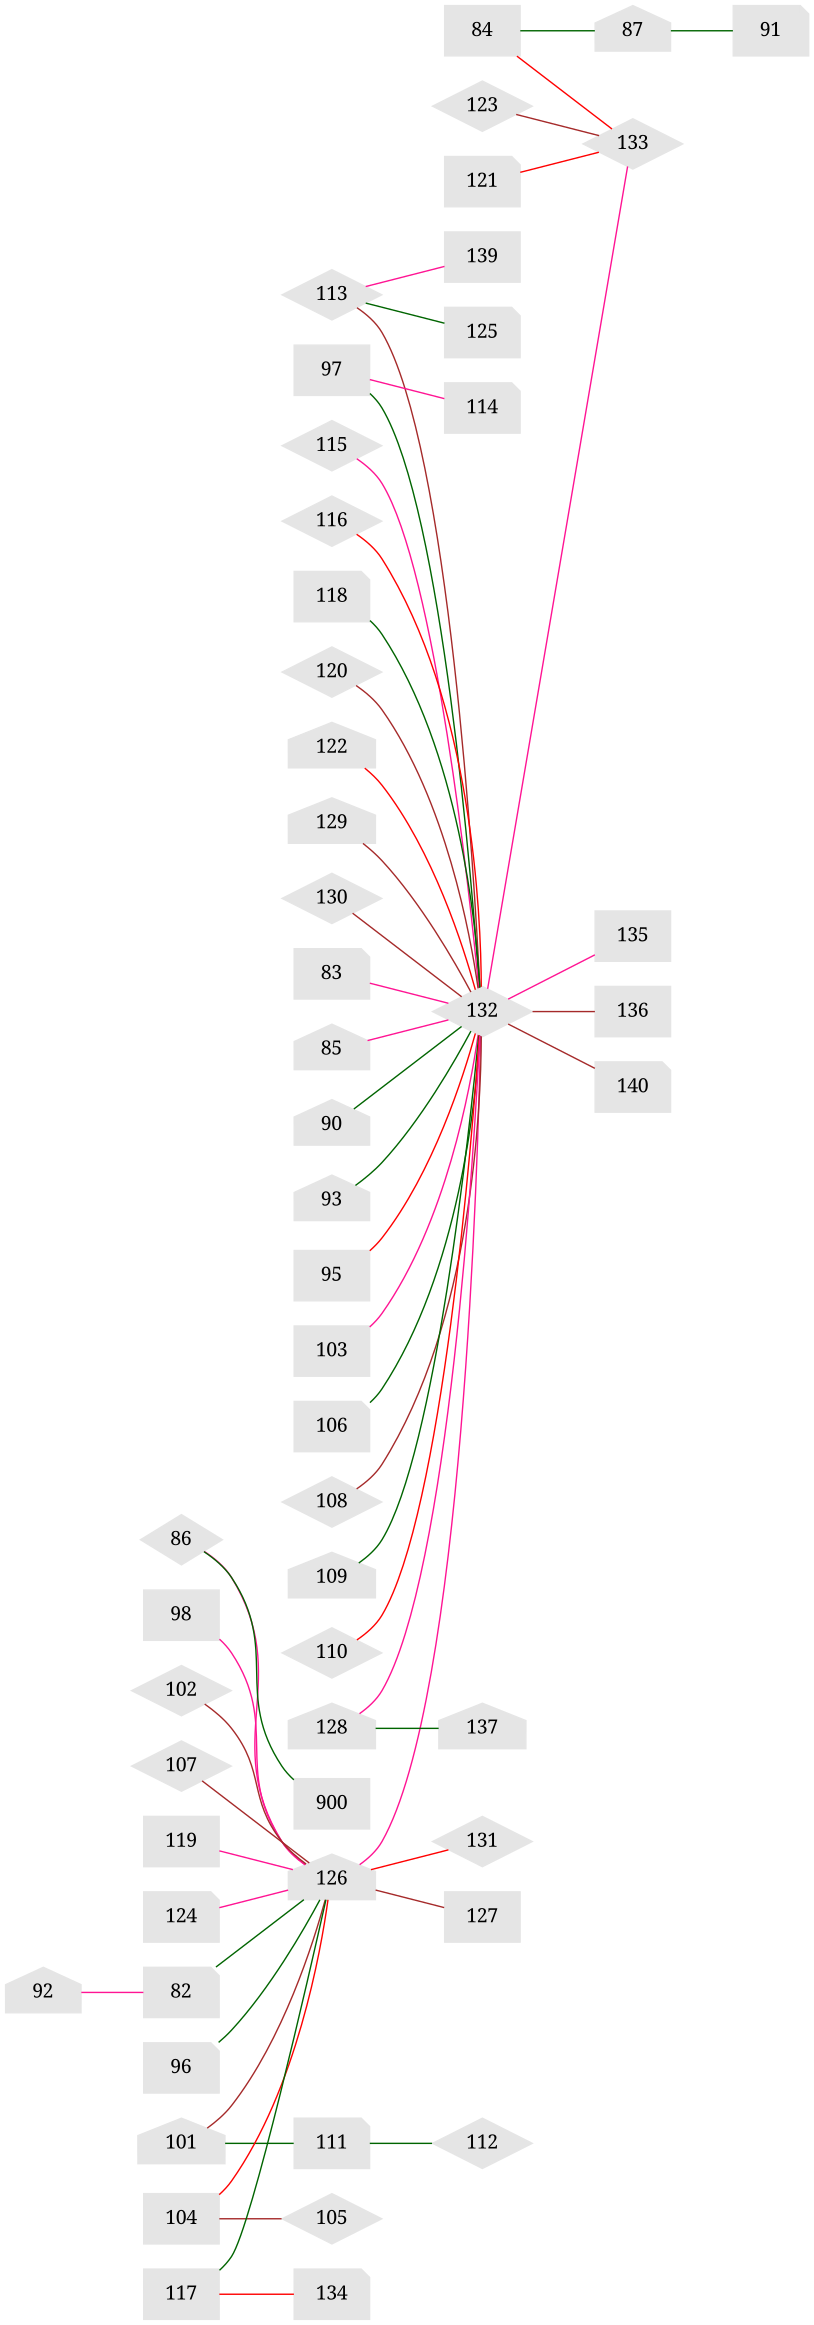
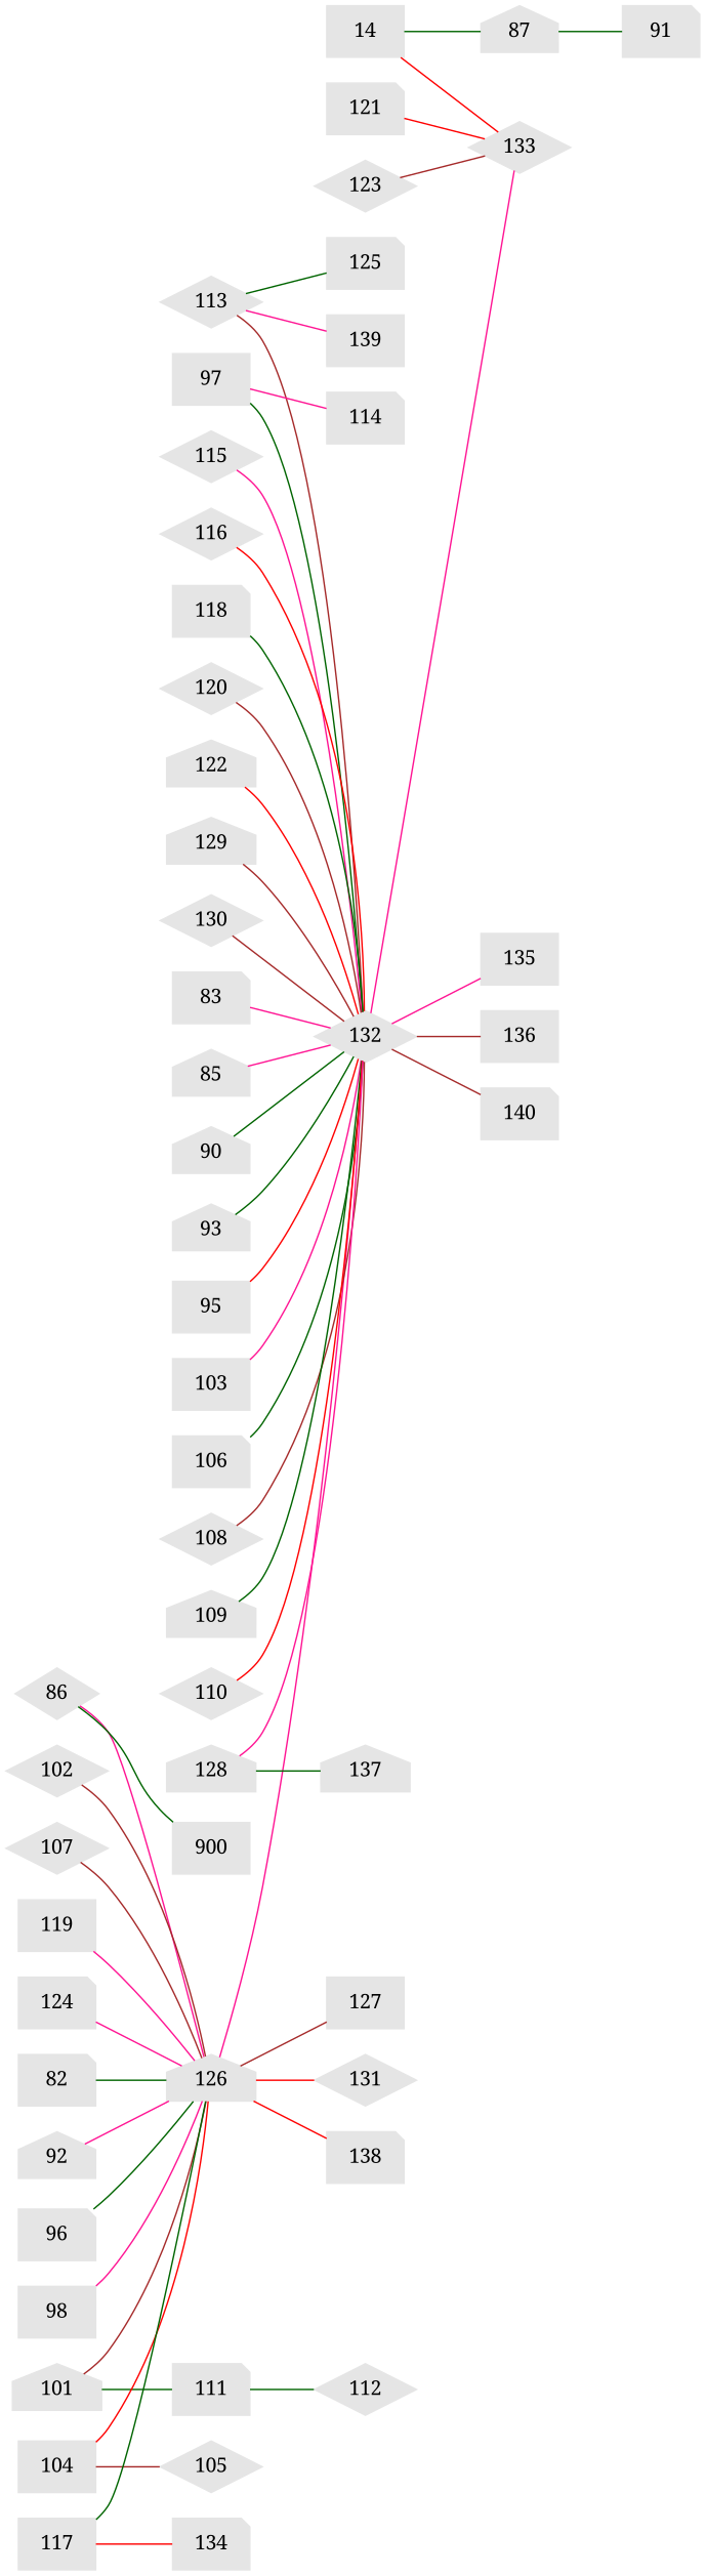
  graph {
    fontname="Noto Serif"
    rankdir=LR
    node [color=gray90 fontname="Noto Serif" shape=diamond style=filled]
    edge [color=darkgreen fontname="Noto Serif"]
    126 [shape=house super="+64+79+57+76"]
    132 [super="+19+30+99+63+53+54+61+66+71+67+68+69+75+77+89+78+81"]
    127 [shape=box]
    131
+   138 [shape=note]
    82 [shape=note]
    133 [super="+60"]
    135 [shape=box]
    136 [shape=box]
    140 [shape=note]
    83 [shape=note]
-   84 [shape=box super="+70"]
+   84 [shape=box super="+70" label=14]
    87 [shape=house]
    91 [shape=note]
    85 [shape=house]
    86
    n17 [label=900 shape=box]
    90 [shape=house]
    92 [shape=house]
    93 [shape=house]
    113 [super="+45"]
    125 [shape=note]
    139 [shape=box]
    95 [shape=box]
    96 [shape=note]
    97 [shape=box super="+80"]
    114 [shape=note]
    98 [shape=box]
    101 [shape=house]
    111 [shape=note]
    112
    102
    103 [shape=box]
    104 [shape=box super="+58+74+88"]
    105
    106 [shape=note]
    107
    108
    109 [shape=house]
    110
    115
    116
    117 [shape=box]
    134 [shape=note]
    118 [shape=note]
    119 [shape=box]
    120
    121 [shape=note]
    122 [shape=house]
    123
    124 [shape=note]
    128 [shape=house super="+59+65"]
    137 [shape=house]
    129 [shape=house super="+56"]
    130
    126 -- 132 [color=deeppink]
    126 -- 127 [color=brown]
    126 -- 131 [color=red]
+   126 -- 138 [color=red]
    132 -- 133 [color=deeppink]
    132 -- 135 [color=deeppink]
    132 -- 136 [color=brown]
    132 -- 140 [color=brown]
    82 -- 126
    83 -- 132 [color=deeppink]
    84 -- 133 [color=red]
    84 -- 87
    87 -- 91
    85 -- 132 [color=deeppink]
    86 -- 126 [color=deeppink]
    86 -- n17
    90 -- 132
-   92 -- 82 [color=deeppink]
+   92 -- 126 [color=deeppink]
    93 -- 132
    113 -- 132 [color=brown]
    113 -- 125
    113 -- 139 [color=deeppink]
    95 -- 132 [color=red]
    96 -- 126
    97 -- 132
    97 -- 114 [color=deeppink]
    98 -- 126 [color=deeppink]
    101 -- 126 [color=brown]
    101 -- 111
    111 -- 112
    102 -- 126 [color=brown]
    103 -- 132 [color=deeppink]
    104 -- 126 [color=red]
    104 -- 105 [color=brown]
    106 -- 132
    107 -- 126 [color=brown]
    108 -- 132 [color=brown]
    109 -- 132
    110 -- 132 [color=red]
    115 -- 132 [color=deeppink]
    116 -- 132 [color=red]
    117 -- 126
    117 -- 134 [color=red]
    118 -- 132
    119 -- 126 [color=deeppink]
    120 -- 132 [color=brown]
    121 -- 133 [color=red]
    122 -- 132 [color=red]
    123 -- 133 [color=brown]
    124 -- 126 [color=deeppink]
    128 -- 132 [color=deeppink]
    128 -- 137
    129 -- 132 [color=brown]
    130 -- 132 [color=brown]
  }
